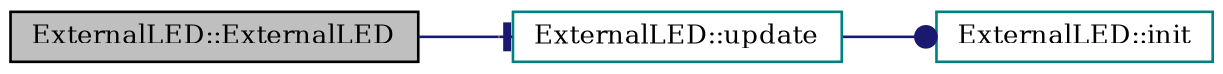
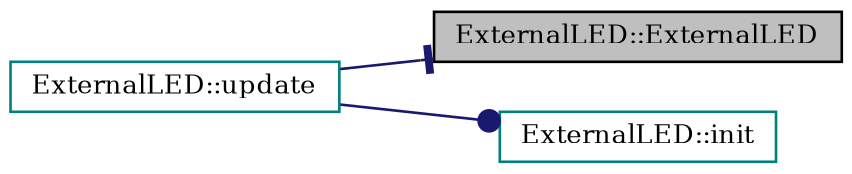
  digraph {
    fontname="DejaVu Serif"
    rankdir=LR
    node [color=teal fillcolor=white fontname="DejaVu Serif" fontsize=10 shape=record style=filled]
    edge [color=midnightblue fontname="DejaVu Serif" fontsize=10 labelfontname=Helvetica labelfontsize=10 style=solid]
    n1 [color=black fillcolor=grey75 fontcolor=black height=0.2 label="ExternalLED::ExternalLED" width=0.4]
    n2 [height=0.2 label="ExternalLED::update" width=0.4]
    n3 [height=0.2 label="ExternalLED::init" width=0.4]
-   n1 -> n2 [arrowhead=tee]
+   n2 -> n1 [arrowhead=tee]
    n2 -> n3 [arrowhead=dot]
  }
